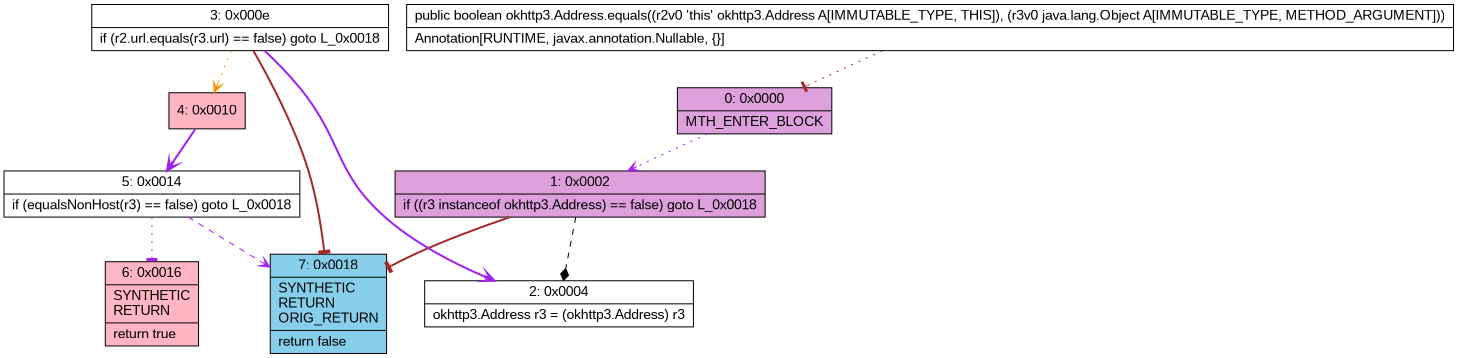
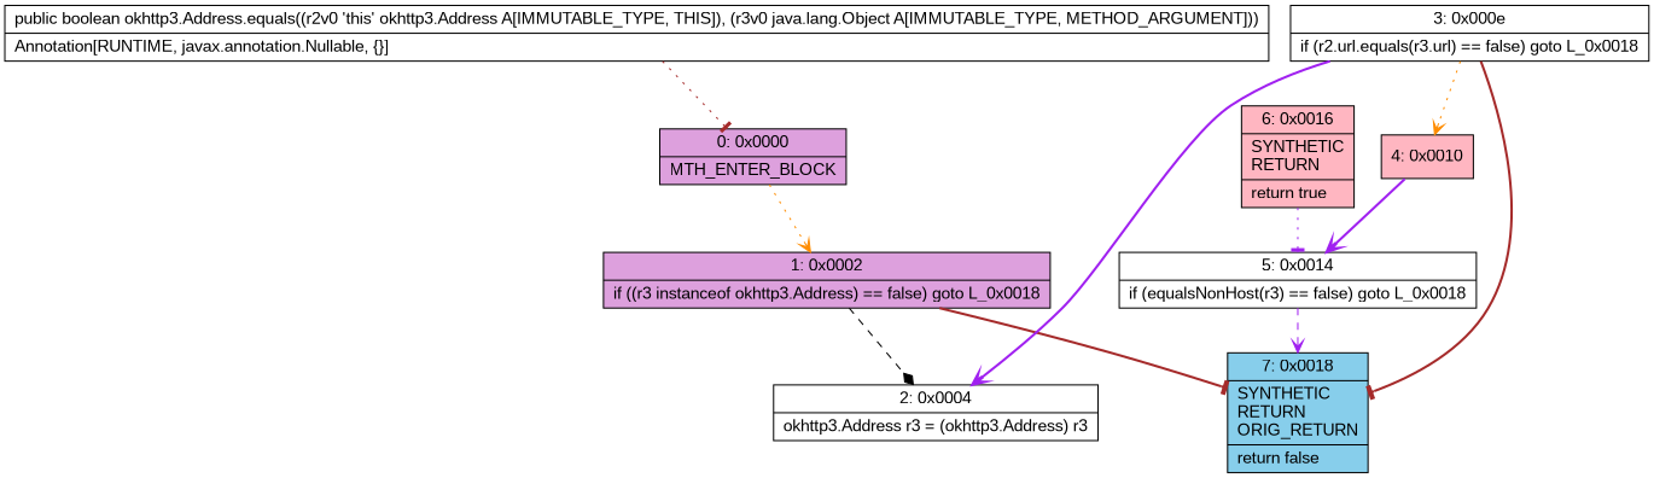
  digraph {
    fontname="Liberation Sans"
    node [fillcolor=white fontname="Liberation Sans" shape=record style=filled]
    edge [arrowhead=vee color=purple fontname="Liberation Sans" style=dotted]
    n1 [fillcolor=plum label="{0\:\ 0x0000|MTH_ENTER_BLOCK\l}"]
    n2 [fillcolor=plum label="{1\:\ 0x0002|if ((r3 instanceof okhttp3.Address) == false) goto L_0x0018\l}"]
    n3 [label="{2\:\ 0x0004|okhttp3.Address r3 = (okhttp3.Address) r3\l}"]
    n4 [fillcolor=skyblue label="{7\:\ 0x0018|SYNTHETIC\lRETURN\lORIG_RETURN\l|return false\l}"]
    n5 [label="{3\:\ 0x000e|if (r2.url.equals(r3.url) == false) goto L_0x0018\l}"]
    n6 [fillcolor=lightpink label="{4\:\ 0x0010}"]
    n7 [label="{5\:\ 0x0014|if (equalsNonHost(r3) == false) goto L_0x0018\l}"]
    n8 [fillcolor=lightpink label="{6\:\ 0x0016|SYNTHETIC\lRETURN\l|return true\l}"]
    n9 [label="{public boolean okhttp3.Address.equals((r2v0 'this' okhttp3.Address A[IMMUTABLE_TYPE, THIS]), (r3v0 java.lang.Object A[IMMUTABLE_TYPE, METHOD_ARGUMENT]))  | Annotation[RUNTIME, javax.annotation.Nullable, \{\}]\l}"]
-   n1 -> n2
+   n1 -> n2 [color=darkorange]
    n2 -> n3 [arrowhead=diamond color=black style=dashed]
    n2 -> n4 [arrowhead=tee color=brown style=bold]
    n5 -> n3 [style=bold]
    n5 -> n4 [arrowhead=tee color=brown style=bold]
    n5 -> n6 [color=darkorange]
    n6 -> n7 [style=bold]
    n7 -> n4 [style=dashed]
-   n7 -> n8 [arrowhead=tee]
+   n8 -> n7 [arrowhead=tee]
    n9 -> n1 [arrowhead=tee color=brown]
  }
